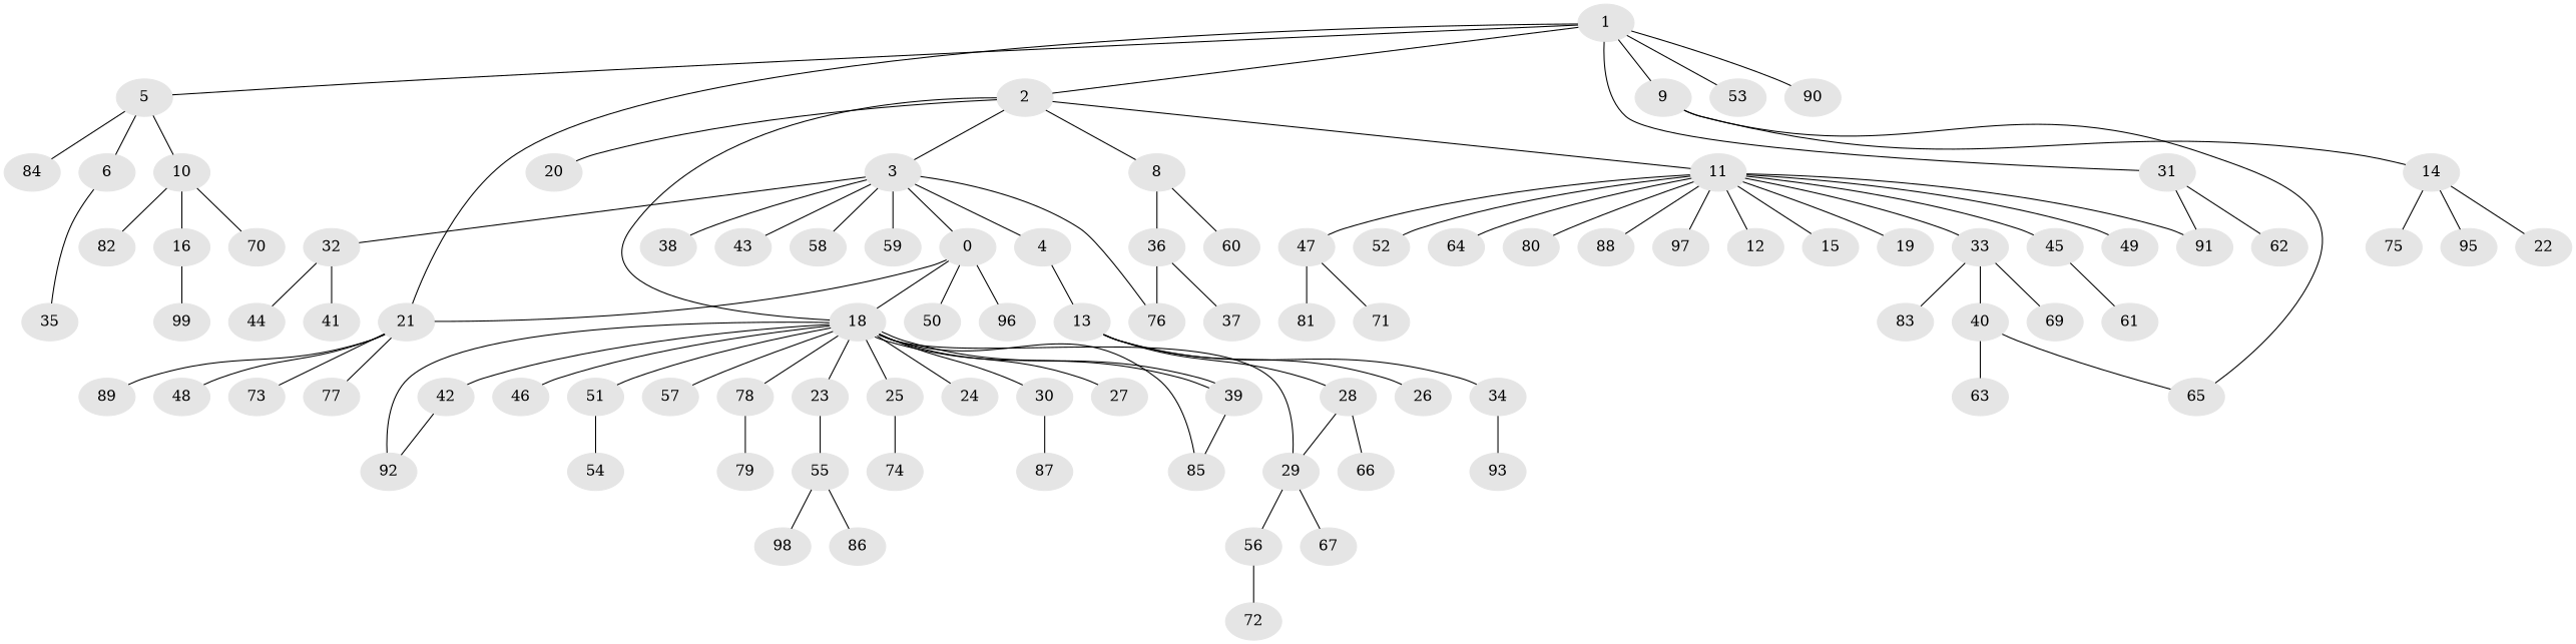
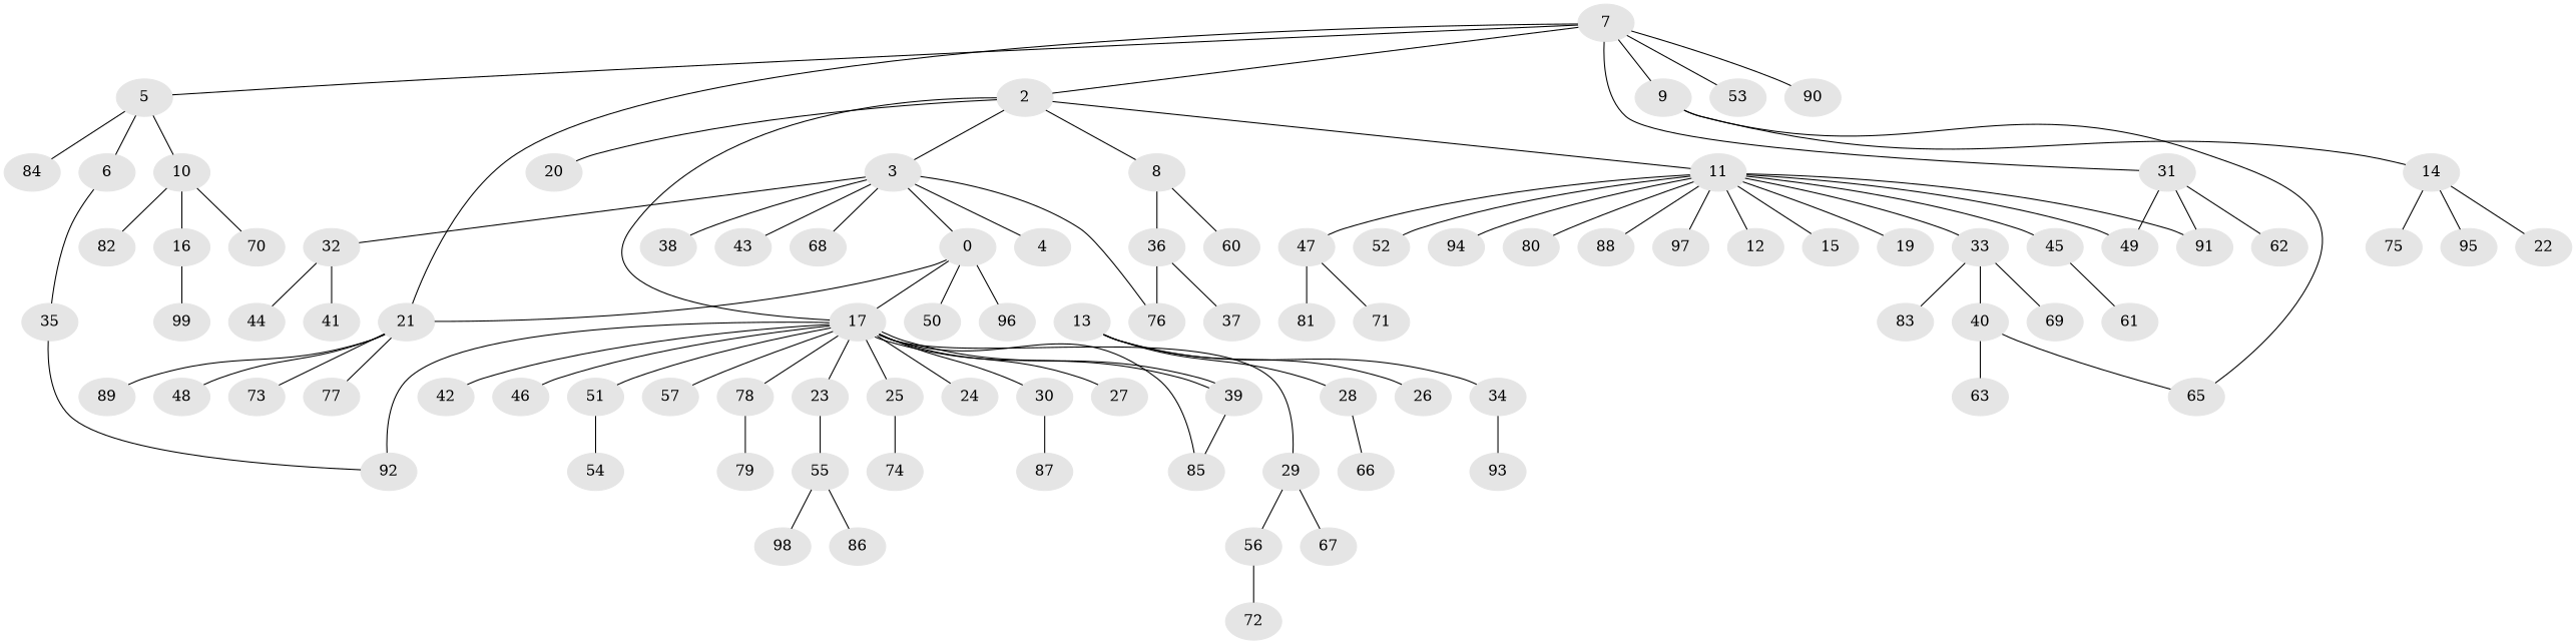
  graph {
    node [color=gray90 style=filled]
-   1
+   1 [label=7]
    2
    5
    9
    21
    31
    53
    90
    3
    8
    11
-   17 [label=18]
+   17
    20
    6
    10
    84
    14
    65
    48
    73
    77
    89
    49
    91
    62
    4
    n27 [label=0]
    32
    38
    43
-   58
-   59
+   58 [label=68]
    76
    36
    60
    12
    15
    19
    33
    45
    47
    52
-   64
+   64 [label=94]
    80
    88
    97
    23
    24
    25
    27
    29
    30
    39
    42
    46
    51
    57
    78
    85
    92
    13
    50
    96
    41
    44
    26
    28
    34
    35
    16
    70
    82
    37
    22
    75
    95
    n77 [label=99]
    40
    69
    83
    61
    71
    81
    66
    93
    55
    74
    56
    67
    87
    54
    79
    n93 [label=98]
    86
    72
    63
    1 -- 2
    1 -- 5
    1 -- 9
    1 -- 21
    1 -- 31
    1 -- 53
    1 -- 90
    2 -- 3
    2 -- 8
    2 -- 11
    2 -- 17
    2 -- 20
    5 -- 6
    5 -- 10
    5 -- 84
    9 -- 14
    9 -- 65
    21 -- 48
    21 -- 73
    21 -- 77
    21 -- 89
+   31 -- 49
    31 -- 91
    31 -- 62
    3 -- 4
    3 -- n27
    3 -- 32
    3 -- 38
    3 -- 43
    3 -- 58
-   3 -- 59
    3 -- 76
    8 -- 36
    8 -- 60
    11 -- 49
    11 -- 91
    11 -- 12
    11 -- 15
    11 -- 19
    11 -- 33
    11 -- 45
    11 -- 47
    11 -- 52
    11 -- 64
    11 -- 80
    11 -- 88
    11 -- 97
    17 -- 23
    17 -- 24
    17 -- 25
    17 -- 27
    17 -- 29
    17 -- 30
    17 -- 39
    17 -- 39
    17 -- 42
    17 -- 46
    17 -- 51
    17 -- 57
    17 -- 78
    17 -- 85
    17 -- 92
    6 -- 35
    10 -- 16
    10 -- 70
    10 -- 82
    14 -- 22
    14 -- 75
    14 -- 95
-   4 -- 13
    n27 -- 21
    n27 -- 17
    n27 -- 50
    n27 -- 96
    32 -- 41
    32 -- 44
    36 -- 76
    36 -- 37
    33 -- 40
    33 -- 69
    33 -- 83
    45 -- 61
    47 -- 71
    47 -- 81
    23 -- 55
    25 -- 74
    29 -- 56
    29 -- 67
    30 -- 87
    39 -- 85
    51 -- 54
    78 -- 79
    13 -- 26
    13 -- 28
    13 -- 34
-   28 -- 29
    28 -- 66
    34 -- 93
-   42 -- 92
+   35 -- 92
    16 -- n77
    40 -- 65
    40 -- 63
    55 -- n93
    55 -- 86
    56 -- 72
  }
